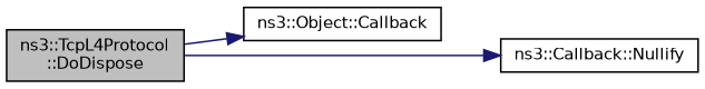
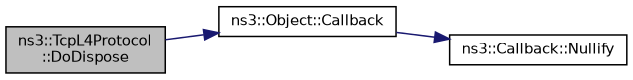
  digraph {
    rankdir=LR
    node [color=black fillcolor=white fontname=Helvetica fontsize=10 shape=record style=filled]
    edge [color=midnightblue fontname=Helvetica fontsize=10 labelfontname=Helvetica labelfontsize=10 style=solid]
    n1 [fillcolor=grey75 fontcolor=black height=0.2 label="ns3::TcpL4Protocol\l::DoDispose" width=0.4]
    n2 [height=0.2 label="ns3::Object::Callback" width=0.4]
    n3 [height=0.2 label="ns3::Callback::Nullify" width=0.4]
    n1 -> n2
-   n1 -> n3
+   n2 -> n3
  }
